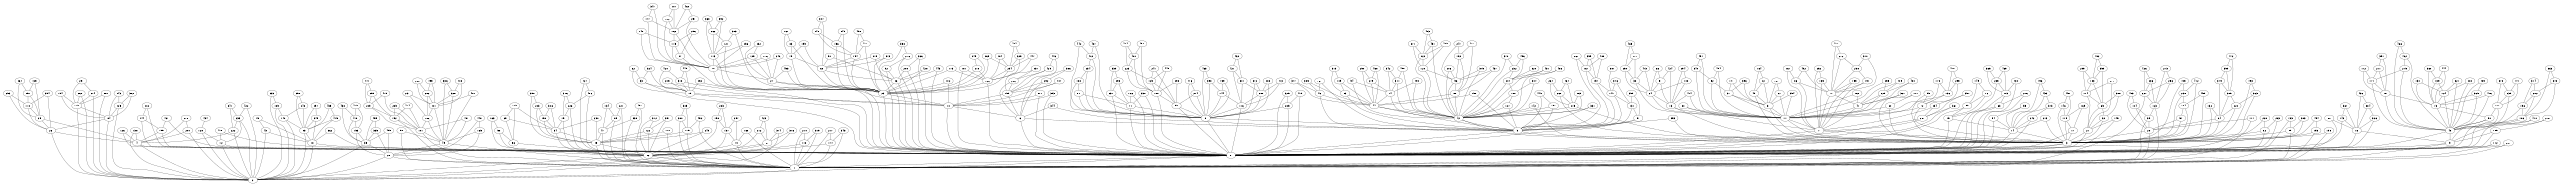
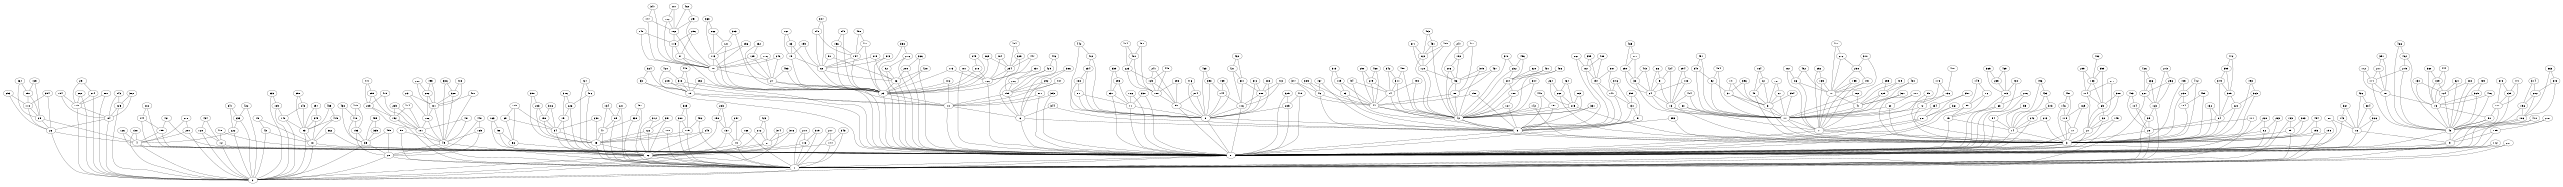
  graph {
    edge [color=black]
    0
    1
    2
    3
    4
    5
    6
    7
    8
    9
    10
    11
    12
    13
    14
    15
    16
    17
    18
    19
    20
    21
    22
    23
    24
    25
    26
    27
    28
    29
    30
    31
    32
    33
    34
    35
    36
    37
    38
    39
    40
    41
    42
    43
    44
    45
    46
    47
    48
    49
    50
    51
    52
    53
    54
    55
    56
-   57
    58
    59
    60
    61
-   62
    63
    64
    65
    66
    67
    68
    69
    70
    71
    72
    73
    74
    75
    76
    77
    78
    79
    80
    81
    82
    83
    84
    85
    86
    87
    88
    89
    90
    91
    92
    93
    94
    95
    96
    97
    98
    99
    100
    101
    102
    103
    104
    105
    106
    107
    108
    109
    110
    111
    112
    113
    114
    115
    116
    117
    118
    119
    120
    121
    122
    123
    124
    125
    126
    127
    128
    129
    130
    131
    132
    133
    134
    135
    136
    137
    138
    139
    140
    141
    142
    143
    144
    145
    146
    147
    148
    149
    150
    151
    152
    153
    154
    155
    156
    157
    158
    159
    160
    161
    162
    163
    164
    165
    166
    167
    168
    169
    170
    171
    172
    173
    174
    175
    176
    177
    178
    179
    180
    181
    182
    183
    184
    185
    186
    187
    188
    189
    190
    191
    192
    193
    194
    195
    196
    197
    198
    199
    200
    201
    202
    203
    204
    205
    206
    207
    208
    209
    210
    211
    212
    213
    214
    215
    216
    217
    218
    219
    220
    221
    222
    223
    225
    226
    227
    228
    229
    230
    231
    232
    233
    234
    235
    236
    237
    238
    239
    240
    241
    242
    243
    244
    245
    246
    247
    248
    249
    250
    251
    252
    253
    254
    255
    256
    257
    258
    259
    260
    261
    262
    263
    264
    265
    n266 [label=766]
    267
    268
    269
    270
    271
    272
    273
    274
    275
    276
    277
    278
    279
    280
    281
    282
    283
    284
    285
    286
    287
    288
    289
    290
    291
    292
    293
    294
-   295
    296
    297
    298
    299
    300
    301
    302
    303
    304
    305
    306
    307
    308
    309
    310
    311
    312
    313
    314
    315
    316
    317
    318
    319
    320
    321
    322
    323
    324
    325
    326
    327
    328
    329
    330
    331
    332
    333
    334
    335
    336
    337
    338
    339
    340
    341
    342
    343
    344
    345
    346
    347
    348
    349
    350
    351
    352
    353
    354
    355
    356
    357
    358
    359
    360
    361
    362
    363
    364
    365
    366
    367
    368
    369
    370
    371
    372
    373
    374
    375
    376
    377
    378
    379
    380
    381
    382
    383
    384
    385
    386
    387
    388
    390
    391
-   392
    393
    394
    395
    396
    397
    398
    399
    400
    401
    402
    403
    404
    405
    406
    407
    408
    409
    410
    411
    412
    413
    414
    415
    416
    417
    418
    419
    420
    421
    422
    423
    424
    425
    426
    427
    428
    429
    430
    431
    432
    433
    434
    435
    436
    437
    438
    439
    440
    441
    442
-   443
    444
    445
    446
    447
    448
    449
    450
    451
    452
    453
    454
    455
    456
    457
    458
    459
    460
    461
    462
    463
    464
    465
    466
-   467 [label=767]
+   467
    468
    469
    470
    471
    472
    473
    474
    475
    476
    477
    478
    479
    480
    481
    482
    483
    484
    485
    486
-   487
    488
    489
    490
    491
    492
    493
    494
    495
    496
    497
    498
    499
    0 -- 1
    1 -- 2
    2 -- 0
    3 -- 0
    3 -- 1
    4 -- 0
    4 -- 2
    5 -- 0
    5 -- 3
    6 -- 0
    6 -- 5
    7 -- 0
    7 -- 3
    8 -- 0
    8 -- 5
    9 -- 0
    9 -- 1
    10 -- 0
    10 -- 6
    11 -- 3
    11 -- 7
    12 -- 0
    12 -- 2
    13 -- 3
    13 -- 11
    14 -- 0
    14 -- 3
    15 -- 0
    15 -- 14
    16 -- 0
    16 -- 9
    17 -- 0
    17 -- 3
    18 -- 0
    18 -- 2
    19 -- 0
    19 -- 10
    20 -- 1
    20 -- 2
    21 -- 0
    21 -- 3
    22 -- 1
    22 -- 2
    23 -- 0
    23 -- 10
    24 -- 11
    24 -- 13
    25 -- 1
    25 -- 22
    26 -- 2
    26 -- 4
    27 -- 0
    27 -- 23
    28 -- 1
    28 -- 3
    29 -- 4
    29 -- 26
    30 -- 7
    30 -- 11
    31 -- 3
    31 -- 11
    32 -- 3
    32 -- 21
    33 -- 0
    33 -- 19
    34 -- 22
    34 -- 25
    35 -- 2
    35 -- 20
    36 -- 0
    36 -- 23
    37 -- 11
    37 -- 31
    38 -- 11
    38 -- 24
    39 -- 1
    39 -- 28
    40 -- 1
    40 -- 22
    41 -- 7
    41 -- 11
    42 -- 3
    42 -- 5
    43 -- 2
    43 -- 18
    44 -- 5
    44 -- 42
    45 -- 3
    45 -- 31
    46 -- 5
    46 -- 44
    47 -- 1
    47 -- 25
    48 -- 0
    48 -- 9
    49 -- 1
    49 -- 20
    50 -- 9
    50 -- 48
    51 -- 13
    51 -- 24
    52 -- 11
    52 -- 37
    53 -- 5
    53 -- 44
    54 -- 0
    54 -- 14
    55 -- 14
    55 -- 54
    56 -- 22
-   57 -- 3
-   57 -- 28
    58 -- 22
    58 -- 56
    59 -- 0
    59 -- 15
    60 -- 3
    60 -- 11
    61 -- 31
    61 -- 45
-   62 -- 19
-   62 -- 33
    63 -- 0
    63 -- 15
    64 -- 3
    64 -- 28
    65 -- 21
    65 -- 32
    66 -- 24
    66 -- 51
    67 -- 11
    67 -- 31
    68 -- 23
    68 -- 36
    69 -- 34
    69 -- 56
    70 -- 23
    70 -- 27
    71 -- 0
    71 -- 8
    72 -- 3
    72 -- 11
    73 -- 48
    73 -- 50
    74 -- 42
    74 -- 44
    75 -- 18
    75 -- 43
    76 -- 15
    76 -- 59
    77 -- 7
    77 -- 41
    78 -- 48
    78 -- 73
    79 -- 23
    79 -- 68
    80 -- 0
    80 -- 16
    81 -- 8
    81 -- 71
    82 -- 0
    82 -- 3
    83 -- 23
    83 -- 79
    84 -- 2
    84 -- 26
    85 -- 1
    85 -- 3
    86 -- 7
    86 -- 77
    87 -- 2
    87 -- 22
    88 -- 42
    88 -- 44
    89 -- 1
    89 -- 47
    90 -- 36
    90 -- 68
    91 -- 0
    91 -- 5
    92 -- 0
    92 -- 36
    93 -- 2
    93 -- 18
    94 -- 42
    94 -- 74
    95 -- 3
    95 -- 72
    96 -- 42
    96 -- 88
    97 -- 23
+   97 -- 70
    98 -- 1
    98 -- 49
    99 -- 0
    99 -- 8
-   100 -- 0
    100 -- 99
    101 -- 1
    101 -- 49
    102 -- 10
    102 -- 23
    103 -- 0
    103 -- 63
    104 -- 28
    104 -- 39
    105 -- 34
    105 -- 56
    105 -- 69
    106 -- 0
    106 -- 48
    107 -- 48
    107 -- 50
    108 -- 13
    108 -- 24
    109 -- 44
    109 -- 53
    110 -- 26
    110 -- 29
    111 -- 3
    111 -- 60
    112 -- 0
    112 -- 1
    113 -- 23
    113 -- 70
    114 -- 21
    114 -- 65
    115 -- 70
    115 -- 97
    116 -- 0
    116 -- 8
    117 -- 1
    117 -- 28
    118 -- 1
    118 -- 22
    119 -- 3
    119 -- 17
    120 -- 42
    120 -- 96
    121 -- 23
    121 -- 113
    122 -- 22
    122 -- 25
    123 -- 1
    123 -- 39
    124 -- 48
    124 -- 73
    125 -- 99
    125 -- 100
    126 -- 0
    126 -- 4
    127 -- 5
    127 -- 42
    128 -- 2
    128 -- 12
    129 -- 27
    129 -- 70
    130 -- 73
    130 -- 124
    131 -- 5
    131 -- 91
    132 -- 3
    132 -- 64
    133 -- 1
    133 -- 85
    134 -- 47
    134 -- 89
    135 -- 7
    135 -- 77
    136 -- 11
    136 -- 72
    137 -- 22
    137 -- 40
    138 -- 2
    138 -- 4
    139 -- 73
    139 -- 124
    140 -- 2
    140 -- 93
    141 -- 31
    141 -- 37
    142 -- 3
    142 -- 42
    143 -- 0
    143 -- 16
    144 -- 8
    144 -- 116
    145 -- 0
    145 -- 21
    146 -- 3
    146 -- 119
    147 -- 5
    147 -- 131
    148 -- 70
    148 -- 115
    149 -- 59
    149 -- 76
    150 -- 25
    150 -- 34
    151 -- 22
    151 -- 34
    152 -- 1
    152 -- 101
    153 -- 20
    153 -- 35
    154 -- 23
    154 -- 68
    155 -- 7
    155 -- 77
    156 -- 23
    156 -- 154
    157 -- 5
    157 -- 147
    158 -- 22
    158 -- 137
    159 -- 6
    159 -- 10
    160 -- 11
    160 -- 41
    161 -- 79
    161 -- 83
    162 -- 70
    162 -- 115
    163 -- 22
    163 -- 58
    164 -- 45
    164 -- 61
    165 -- 20
    165 -- 49
    166 -- 0
    166 -- 23
    167 -- 5
    167 -- 157
    168 -- 1
    168 -- 40
    169 -- 17
    169 -- 119
    170 -- 1
    170 -- 25
    171 -- 48
    171 -- 78
    172 -- 78
    172 -- 171
    173 -- 23
    173 -- 166
    174 -- 1
    174 -- 22
    175 -- 1
    175 -- 25
    176 -- 27
    176 -- 70
    177 -- 70
    177 -- 162
    178 -- 11
    178 -- 136
    179 -- 2
    179 -- 84
    180 -- 42
    180 -- 127
    181 -- 0
    181 -- 166
    182 -- 70
    182 -- 162
    183 -- 65
    183 -- 114
    184 -- 3
-   184 -- 57
    185 -- 0
    185 -- 9
    186 -- 49
    186 -- 101
    187 -- 31
    187 -- 67
    188 -- 8
    188 -- 81
    189 -- 2
    189 -- 140
    190 -- 5
    190 -- 44
    191 -- 7
    191 -- 77
-   192 -- 88
+   192 -- 206
    192 -- 96
    193 -- 1
    193 -- 3
    194 -- 84
    194 -- 179
    195 -- 0
    195 -- 4
    196 -- 0
    196 -- 106
    197 -- 5
    197 -- 42
    198 -- 1
    198 -- 3
    199 -- 68
    199 -- 79
    200 -- 2
    200 -- 4
    201 -- 49
    201 -- 186
    202 -- 106
    202 -- 196
    203 -- 25
    203 -- 150
    204 -- 42
    204 -- 180
    205 -- 10
    205 -- 19
    206 -- 42
    206 -- 96
    207 -- 162
    207 -- 182
    208 -- 0
    208 -- 36
    209 -- 101
    209 -- 152
    210 -- 1
    210 -- 118
    211 -- 78
    211 -- 171
    212 -- 22
    212 -- 87
    213 -- 3
    213 -- 14
    214 -- 8
    214 -- 99
    215 -- 3
    215 -- 42
    216 -- 0
    216 -- 63
    217 -- 1
    217 -- 174
    218 -- 23
    218 -- 166
    219 -- 36
    219 -- 68
    220 -- 3
    220 -- 64
    221 -- 1
    221 -- 89
    222 -- 2
    222 -- 4
    223 -- 100
    223 -- 125
    225 -- 2
    225 -- 84
    226 -- 22
    226 -- 151
    227 -- 1
    227 -- 123
    228 -- 0
    228 -- 82
    229 -- 11
    229 -- 41
    230 -- 25
    230 -- 34
    231 -- 186
    231 -- 201
    232 -- 42
    232 -- 204
    233 -- 2
    233 -- 222
    234 -- 8
    234 -- 188
-   235 -- 0
    235 -- 103
    236 -- 123
    236 -- 227
    237 -- 0
    237 -- 71
    238 -- 3
    238 -- 184
    239 -- 48
    239 -- 107
-   240 -- 156
+   240 -- 68
    240 -- 154
    241 -- 99
    241 -- 125
    242 -- 0
    242 -- 14
    243 -- 84
    243 -- 225
    244 -- 0
    244 -- 195
    245 -- 23
    245 -- 218
    246 -- 27
    246 -- 70
    247 -- 96
    247 -- 192
    248 -- 93
    248 -- 140
    249 -- 22
    249 -- 25
    250 -- 24
    250 -- 38
    251 -- 70
    251 -- 162
    252 -- 7
    252 -- 135
    253 -- 26
    253 -- 110
    254 -- 23
    254 -- 166
    255 -- 11
    255 -- 229
    256 -- 123
    256 -- 227
    257 -- 29
    257 -- 110
    258 -- 77
    258 -- 191
    259 -- 152
    259 -- 209
    260 -- 3
    260 -- 215
    261 -- 5
    261 -- 167
    262 -- 113
    262 -- 121
    263 -- 0
    263 -- 82
    264 -- 215
    264 -- 260
    265 -- 42
    265 -- 215
    n266 -- 0
    n266 -- 71
    267 -- 7
    267 -- 86
    268 -- 2
    268 -- 179
    269 -- 23
    269 -- 254
    270 -- 4
    270 -- 200
    271 -- 21
    271 -- 114
    272 -- 77
    272 -- 258
    273 -- 123
    273 -- 256
    274 -- 2
    274 -- 179
    275 -- 48
    275 -- 171
    276 -- 0
    276 -- 92
    277 -- 38
    277 -- 250
    278 -- 9
    278 -- 185
    279 -- 44
    279 -- 74
    280 -- 8
    280 -- 116
    281 -- 0
    281 -- 7
    282 -- 186
    282 -- 201
    283 -- 137
    283 -- 158
    284 -- 166
    284 -- 254
    285 -- 0
    285 -- 8
    286 -- 6
    286 -- 159
    287 -- 0
    287 -- 1
    288 -- 201
    288 -- 282
    289 -- 101
    289 -- 152
    290 -- 44
    290 -- 279
    291 -- 179
    291 -- 274
    292 -- 6
    292 -- 159
    293 -- 71
    293 -- 237
    294 -- 13
    294 -- 108
-   295 -- 72
-   295 -- 136
    296 -- 97
    296 -- 115
    297 -- 40
    297 -- 137
    298 -- 99
    298 -- 100
    299 -- 114
    299 -- 183
    300 -- 1
    300 -- 175
    301 -- 116
    301 -- 280
    302 -- 0
    302 -- 244
    303 -- 3
    303 -- 85
    304 -- 42
    304 -- 180
    305 -- 175
    305 -- 300
    306 -- 34
    306 -- 150
    307 -- 68
    307 -- 240
    308 -- 32
    308 -- 65
    309 -- 64
    309 -- 220
    310 -- 77
    310 -- 258
    311 -- 42
    311 -- 74
    312 -- 22
    312 -- 122
    313 -- 23
    313 -- 68
    314 -- 196
    314 -- 202
    315 -- 53
    315 -- 109
    316 -- 151
    316 -- 226
    317 -- 0
    317 -- 10
    318 -- 0
    318 -- 19
    319 -- 1
    319 -- 118
    320 -- 204
    321 -- 48
    321 -- 124
    322 -- 42
    322 -- 120
    323 -- 3
    323 -- 220
    324 -- 19
    324 -- 33
    325 -- 0
    325 -- 285
    326 -- 0
    326 -- 16
    327 -- 11
    327 -- 41
    328 -- 49
    328 -- 201
    329 -- 166
    329 -- 254
    330 -- 0
    330 -- 71
    331 -- 5
    331 -- 42
    332 -- 27
    332 -- 129
    333 -- 2
    333 -- 189
    334 -- 7
    334 -- 281
-   335 -- 20
    335 -- 35
    336 -- 49
    336 -- 328
    337 -- 159
    337 -- 286
    338 -- 1
    338 -- 47
    339 -- 237
    339 -- 293
    340 -- 11
    340 -- 52
    341 -- 222
    341 -- 233
    342 -- 74
    342 -- 311
    343 -- 1
    343 -- 174
    344 -- 5
    344 -- 6
    345 -- 23
    345 -- 156
    346 -- 131
    346 -- 147
    347 -- 70
    347 -- 177
    348 -- 106
    348 -- 202
    349 -- 18
    349 -- 93
    350 -- 93
    350 -- 248
    351 -- 78
    351 -- 211
    352 -- 10
    352 -- 19
    353 -- 3
    353 -- 5
    354 -- 26
    354 -- 110
    355 -- 91
    355 -- 131
    356 -- 70
    356 -- 113
    357 -- 281
    357 -- 334
    358 -- 0
    358 -- 276
    359 -- 65
    359 -- 183
    360 -- 73
    360 -- 139
    361 -- 0
    361 -- 281
    362 -- 0
    362 -- 18
    363 -- 106
    363 -- 348
    364 -- 29
    364 -- 257
    365 -- 103
    365 -- 235
    366 -- 0
    366 -- 208
    367 -- 16
    367 -- 143
    368 -- 113
    368 -- 262
    369 -- 48
    369 -- 73
    370 -- 42
    370 -- 232
    371 -- 120
    371 -- 322
    372 -- 8
    372 -- 280
    373 -- 14
    373 -- 242
    374 -- 2
    374 -- 87
    375 -- 42
    375 -- 96
    376 -- 22
    376 -- 87
    377 -- 44
    377 -- 46
    378 -- 107
    378 -- 239
    379 -- 64
    379 -- 309
    380 -- 48
    380 -- 124
    381 -- 2
    381 -- 179
    382 -- 84
    382 -- 225
    383 -- 23
    383 -- 121
    384 -- 16
    384 -- 326
    385 -- 44
    385 -- 46
    386 -- 6
    386 -- 292
    387 -- 147
+   387 -- 157
    388 -- 8
    388 -- 280
    390 -- 25
    390 -- 203
    391 -- 22
    391 -- 122
-   392 -- 113
-   392 -- 262
    393 -- 0
    393 -- 10
    394 -- 11
    394 -- 31
    395 -- 157
    395 -- 167
    396 -- 31
    396 -- 37
    397 -- 93
    397 -- 349
    398 -- 8
    398 -- 144
    399 -- 309
    399 -- 379
    400 -- 100
    400 -- 223
    401 -- 49
    401 -- 201
    402 -- 8
    402 -- 234
    403 -- 28
    403 -- 104
    404 -- 223
    404 -- 400
    405 -- 3
    405 -- 238
    406 -- 22
    406 -- 226
    407 -- 10
    407 -- 159
    408 -- 201
    408 -- 328
    409 -- 41
    409 -- 229
    410 -- 0
    410 -- 48
    411 -- 23
    411 -- 154
    412 -- 3
    412 -- 238
    413 -- 116
    413 -- 280
    414 -- 11
    414 -- 13
    415 -- 18
    415 -- 93
    416 -- 48
    416 -- 73
    417 -- 88
    417 -- 192
    418 -- 35
    418 -- 153
    419 -- 101
    419 -- 209
    420 -- 19
    420 -- 318
    421 -- 116
    421 -- 301
    422 -- 2
    422 -- 233
    423 -- 87
    423 -- 212
    424 -- 13
    424 -- 51
    425 -- 29
    425 -- 257
    426 -- 227
    426 -- 236
    427 -- 22
    427 -- 406
    428 -- 23
    428 -- 36
    429 -- 159
    429 -- 286
    430 -- 0
    430 -- 103
    431 -- 42
    431 -- 204
    432 -- 301
    432 -- 421
    433 -- 14
    433 -- 373
-   233 -- 12
+   434 -- 12
    434 -- 128
    435 -- 93
    435 -- 415
    436 -- 16
    436 -- 384
    437 -- 88
    437 -- 96
    438 -- 35
    438 -- 418
    439 -- 8
    439 -- 144
    440 -- 5
    440 -- 197
    441 -- 209
    441 -- 259
    442 -- 8
    442 -- 402
-   443 -- 0
-   443 -- 36
    444 -- 73
    444 -- 139
    445 -- 19
    445 -- 318
    446 -- 159
    446 -- 429
    447 -- 166
    447 -- 254
    448 -- 20
    448 -- 165
    449 -- 100
    449 -- 125
    450 -- 100
    450 -- 400
    451 -- 42
    451 -- 322
    452 -- 1
    452 -- 175
    453 -- 0
    453 -- 27
    454 -- 3
    454 -- 193
    455 -- 35
    455 -- 335
    456 -- 204
    456 -- 232
    457 -- 11
    457 -- 340
    458 -- 154
    458 -- 411
    459 -- 3
    459 -- 184
    460 -- 162
    460 -- 251
    461 -- 0
    461 -- 195
    462 -- 48
    462 -- 275
    463 -- 8
    463 -- 398
    464 -- 215
    464 -- 260
    465 -- 250
    465 -- 277
    466 -- 48
    466 -- 462
    467 -- 5
    467 -- 46
    468 -- 44
    468 -- 279
    469 -- 103
    469 -- 235
    470 -- 136
-   470 -- 295
    471 -- 107
    471 -- 239
    472 -- 309
    472 -- 399
    473 -- 24
    473 -- 38
    474 -- 101
    474 -- 152
    475 -- 153
    475 -- 418
    476 -- 8
    476 -- 214
    477 -- 77
    477 -- 272
    478 -- 0
    478 -- 12
    479 -- 0
    479 -- 285
    480 -- 41
    480 -- 229
    481 -- 49
    481 -- 101
    482 -- 183
-   482 -- 359
    483 -- 322
    483 -- 451
    484 -- 254
    484 -- 329
    485 -- 120
    485 -- 322
    486 -- 42
    486 -- 204
-   487 -- 8
-   487 -- 402
    488 -- 157
    488 -- 167
    489 -- 48
    489 -- 369
    490 -- 42
    490 -- 74
    491 -- 119
    491 -- 146
    492 -- 77
    492 -- 86
    493 -- 3
    493 -- 323
    494 -- 11
    494 -- 52
    495 -- 201
    495 -- 282
    496 -- 14
    496 -- 433
    497 -- 1
    497 -- 338
    498 -- 42
    498 -- 311
    499 -- 20
    499 -- 35
  }
